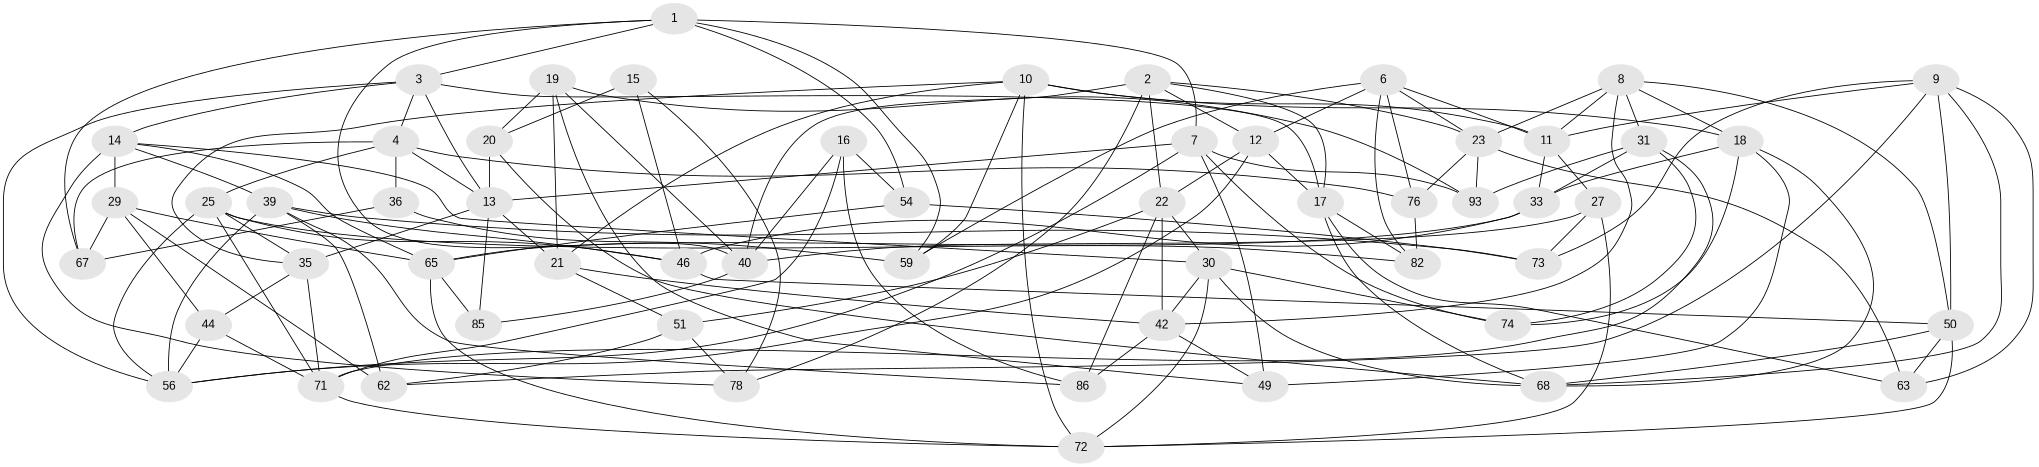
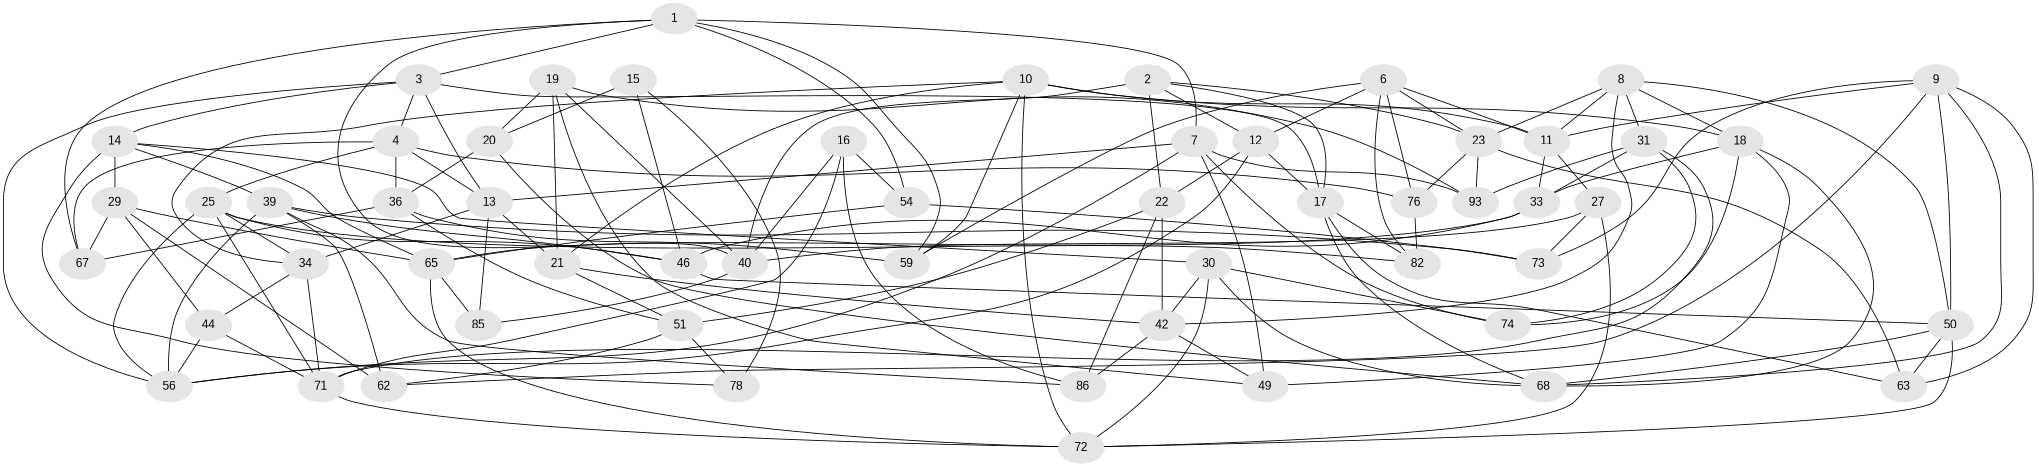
  graph {
    fontname="Liberation Sans"
    node [color=gray90 fontname="Liberation Sans" style=filled]
    edge [fontname="Liberation Sans"]
    1 [super="+35"]
    3 [super="+5"]
    7 [super="+79"]
    40 [super="+90"]
    54
    59 [super="+92"]
    67
    17 [super="+55"]
    4 [super="+52"]
    13 [super="+77"]
    14 [super="+24"]
    56 [super="+61"]
    49
    74
    93
    85
    73
    65 [super="+91"]
    2 [super="+26"]
    12 [super="+38"]
    22 [super="+45"]
    23 [super="+75"]
    78
    82
    63
    68 [super="+87"]
    42 [super="+66"]
    30 [super="+32"]
    86
    51 [super="+60"]
    76
    25 [super="+53"]
    36 [super="+41"]
    n34 [label=21 super="+89"]
-   34 [super="+37" label=35]
+   34 [super="+37"]
    29 [super="+70"]
    39 [super="+69"]
    46 [super="+80"]
    71 [super="+81"]
    6 [super="+43"]
    11 [super="+47"]
    27
    33 [super="+57"]
    8 [super="+84"]
    18 [super="+48"]
    31 [super="+94"]
    50 [super="+58"]
    72 [super="+95"]
    9 [super="+21"]
    62
    10 [super="+83"]
    44
    15
    20
    16
    19 [super="+88"]
    1 -- 3
    1 -- 7
    1 -- 40
    1 -- 54
    1 -- 59
    1 -- 67
    3 -- 17
    3 -- 4
    3 -- 13
    3 -- 14
    3 -- 56
    7 -- 13
    7 -- 56
    7 -- 49
    7 -- 74
    7 -- 93
    40 -- 85
    54 -- 73
    54 -- 65
    17 -- 82
    17 -- 63
    17 -- 68
    4 -- 67
    4 -- 13
    4 -- 76
    4 -- 25
    4 -- 36
    13 -- 85
    13 -- n34
    13 -- 34
    14 -- 65
    14 -- 78
    14 -- 30
    14 -- 29
    14 -- 39
    65 -- 85
    65 -- 72
    2 -- 40
    2 -- 17
    2 -- 12
    2 -- 22
    2 -- 23
-   2 -- 78
    12 -- 17
    12 -- 56
    12 -- 22
    22 -- 42
-   22 -- 30
    22 -- 86
    22 -- 51
    23 -- 93
    23 -- 63
    23 -- 76
    42 -- 49
    42 -- 86
    30 -- 74
    30 -- 68
    30 -- 42
    30 -- 72
    51 -- 78
    51 -- 62
    76 -- 82
    25 -- 56
    25 -- 82
    25 -- 34
    25 -- 46
    25 -- 71
    36 -- 59
    36 -- 67
+   36 -- 51 [weight=2]
    n34 -- 42
    n34 -- 51
    34 -- 71
    34 -- 44
    29 -- 67
    29 -- 65
    29 -- 62
    29 -- 44
    39 -- 56
    39 -- 73
    39 -- 86
    39 -- 46
    39 -- 62
    46 -- 50
    71 -- 72
    6 -- 59
    6 -- 12
    6 -- 23
    6 -- 82
    6 -- 76
    6 -- 11
    11 -- 27
    11 -- 33
    27 -- 40
    27 -- 73
    27 -- 72
    33 -- 65
    33 -- 46
    8 -- 23
    8 -- 42
    8 -- 11
    8 -- 18
    8 -- 31
    8 -- 50
    18 -- 49
    18 -- 74
    18 -- 68
    18 -- 33
    31 -- 74
    31 -- 93
    31 -- 71
    31 -- 33 [weight=2]
    50 -- 63
    50 -- 68
    50 -- 72
    9 -- 73
    9 -- 63
    9 -- 68
    9 -- 11
    9 -- 50
    9 -- 62
    10 -- 59
    10 -- n34
    10 -- 34
    10 -- 11
    10 -- 18
    10 -- 72
    44 -- 56
    44 -- 71
    15 -- 78
    15 -- 46 [weight=2]
    15 -- 20
    20 -- 68
-   20 -- 13
+   20 -- 36
    16 -- 40
    16 -- 54
    16 -- 86
    16 -- 71
    19 -- 40
    19 -- 49
    19 -- 93
    19 -- n34 [weight=2]
    19 -- 20
  }
